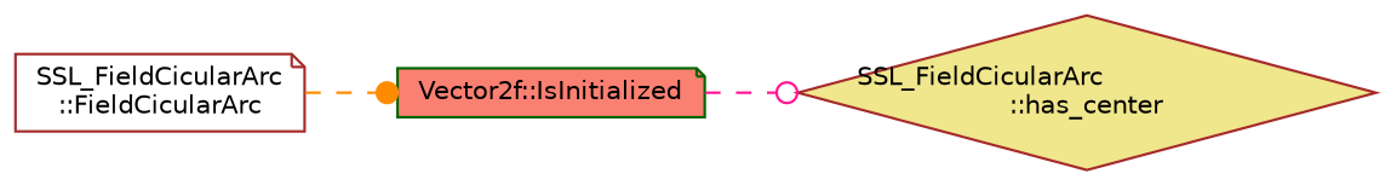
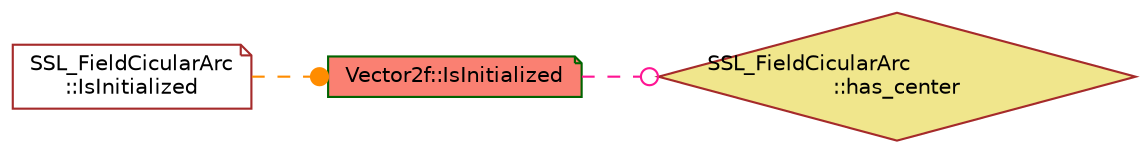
  digraph {
    rankdir=LR
    node [color=brown fontname=Helvetica fontsize=10 shape=note style=filled]
    edge [fontname=Helvetica fontsize=10 labelfontname=Helvetica labelfontsize=10 style=dashed]
-   n1 [fillcolor=white fontcolor=black height=0.2 label="SSL_FieldCicularArc\l::FieldCicularArc" width=0.4]
+   n1 [fillcolor=white fontcolor=black height=0.2 label="SSL_FieldCicularArc\l::IsInitialized" width=0.4]
    n2 [color=darkgreen fillcolor=salmon height=0.2 label="Vector2f::IsInitialized" width=0.4]
    n3 [fillcolor=khaki height=0.2 label="SSL_FieldCicularArc\l::has_center" shape=diamond width=0.4]
    n1 -> n2 [arrowhead=dot color=darkorange]
    n2 -> n3 [arrowhead=odot color=deeppink]
  }
